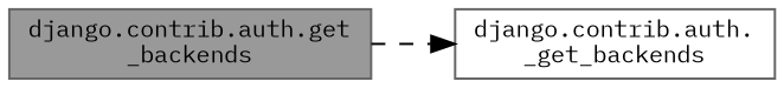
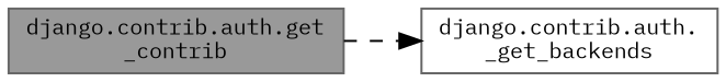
  digraph {
    rankdir=LR
    fontname="IBM Plex Mono"
    node [fontname="IBM Plex Mono" fontsize=10 shape=box style=filled]
-   n1 [color=gray40 fillcolor=grey60 fontcolor=black height=0.2 label="django.contrib.auth.get\l_backends" width=0.4]
+   n1 [color=gray40 fillcolor=grey60 fontcolor=black height=0.2 label="django.contrib.auth.get\l_contrib" width=0.4]
    n2 [color=grey40 fillcolor=white height=0.2 label="django.contrib.auth.\l_get_backends" width=0.4]
    n1 -> n2 [color=black fontname="IBM Plex Mono" fontsize=10 labelfontname=Helvetica labelfontsize=10 style=dashed]
  }
